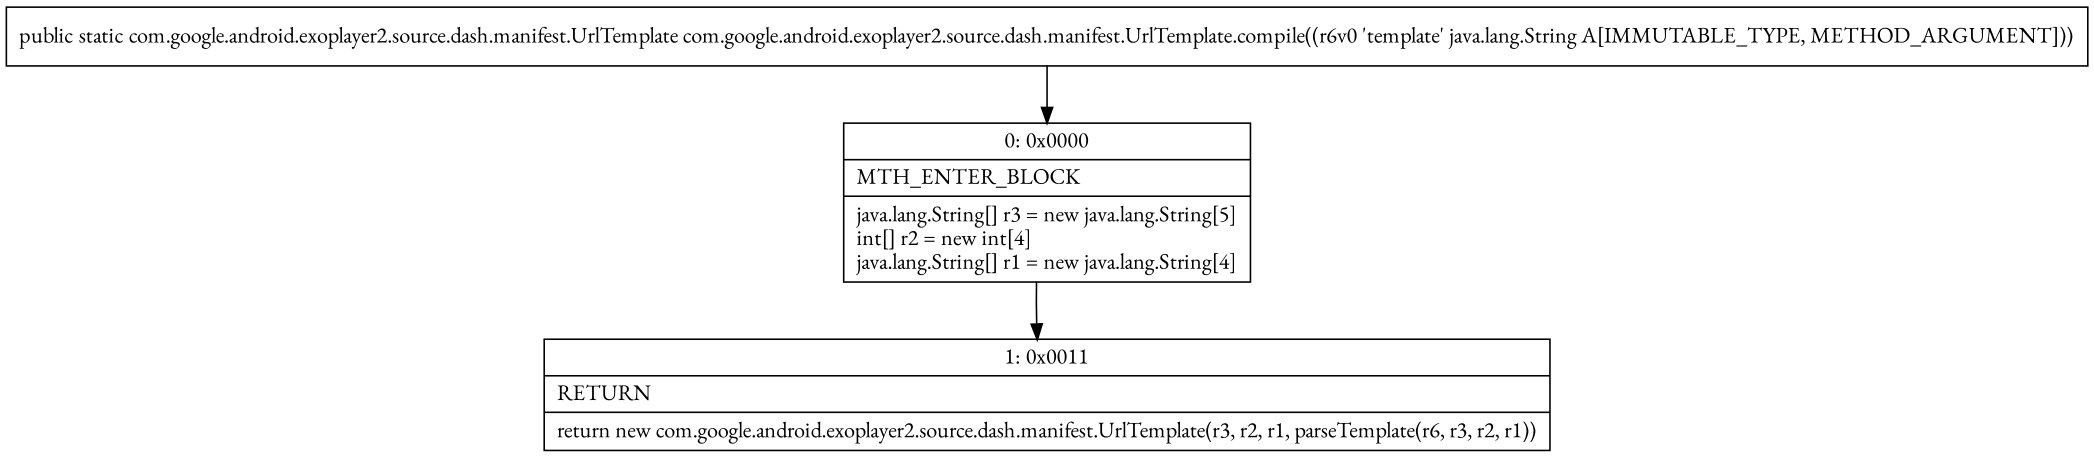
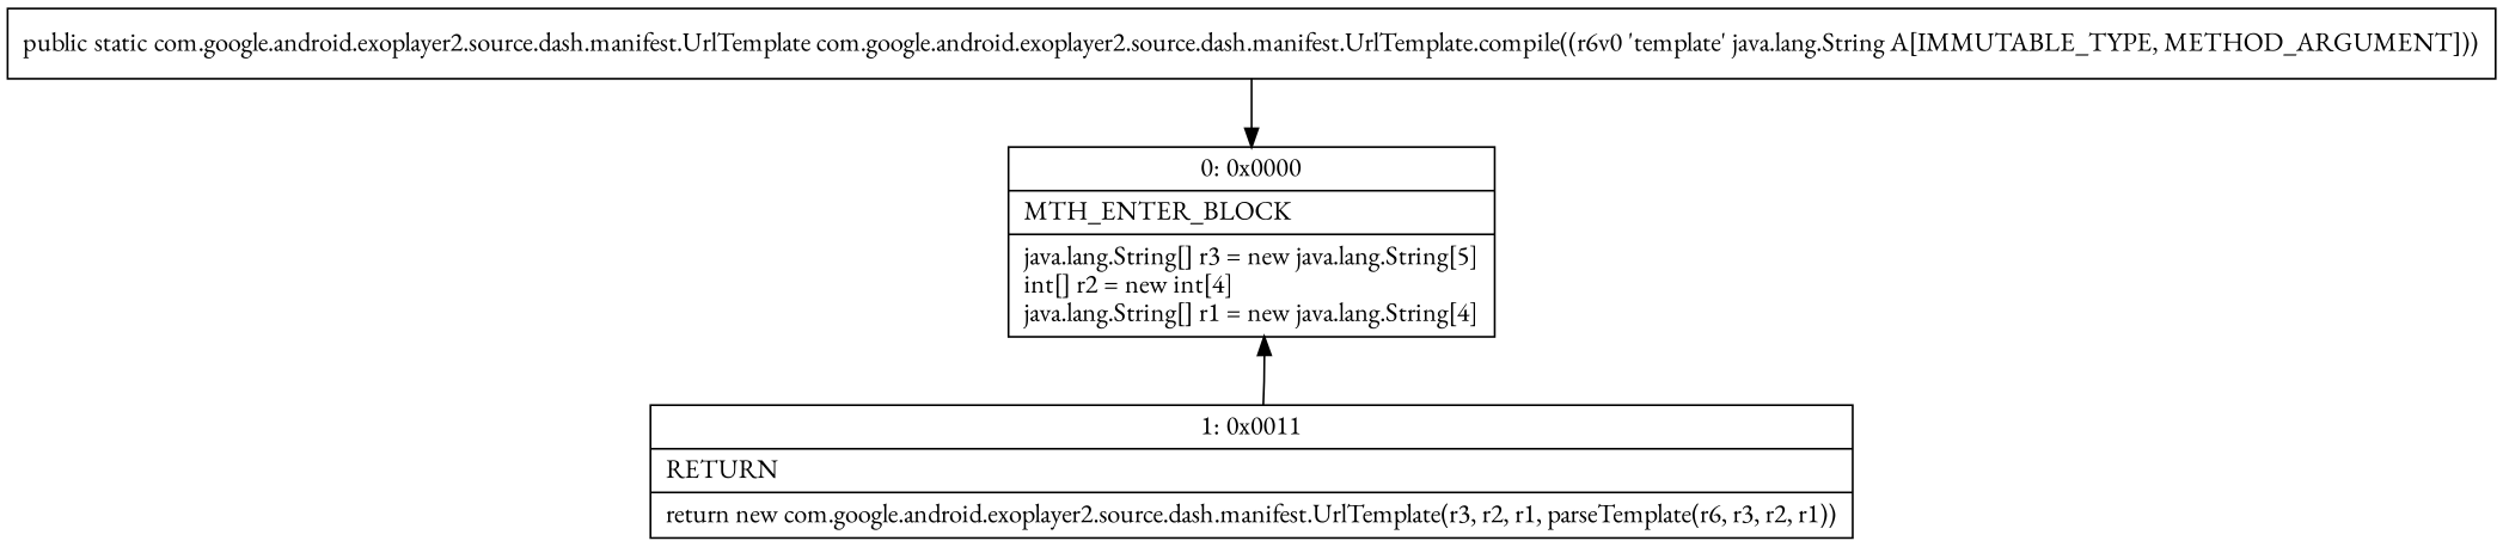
  digraph {
    fontname="EB Garamond"
    node [shape=record fontname="EB Garamond"]
    edge [fontname="EB Garamond"]
    n1 [label="{0\:\ 0x0000|MTH_ENTER_BLOCK\l|java.lang.String[] r3 = new java.lang.String[5]\lint[] r2 = new int[4]\ljava.lang.String[] r1 = new java.lang.String[4]\l}"]
    n2 [label="{1\:\ 0x0011|RETURN\l|return new com.google.android.exoplayer2.source.dash.manifest.UrlTemplate(r3, r2, r1, parseTemplate(r6, r3, r2, r1))\l}"]
    n3 [label="{public static com.google.android.exoplayer2.source.dash.manifest.UrlTemplate com.google.android.exoplayer2.source.dash.manifest.UrlTemplate.compile((r6v0 'template' java.lang.String A[IMMUTABLE_TYPE, METHOD_ARGUMENT])) }"]
-   n1 -> n2
+   n2 -> n1
    n3 -> n1
  }
